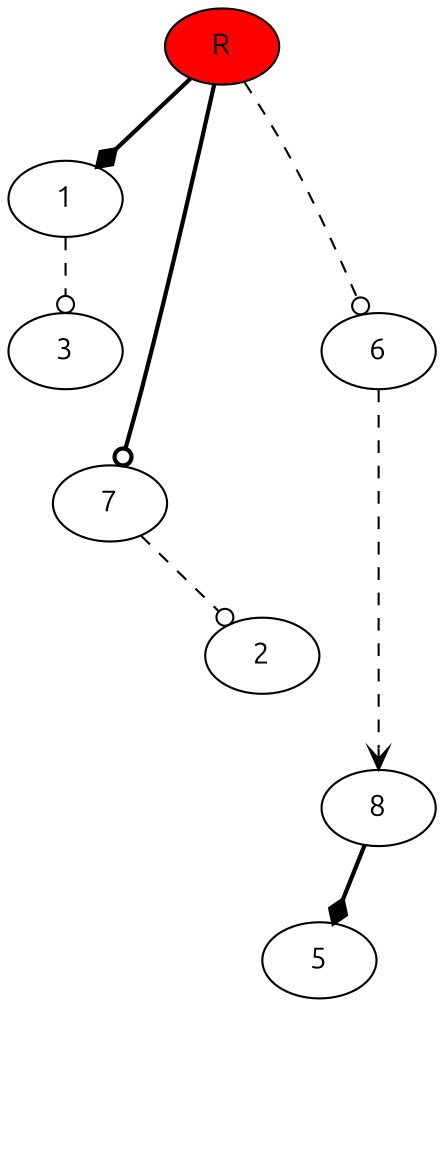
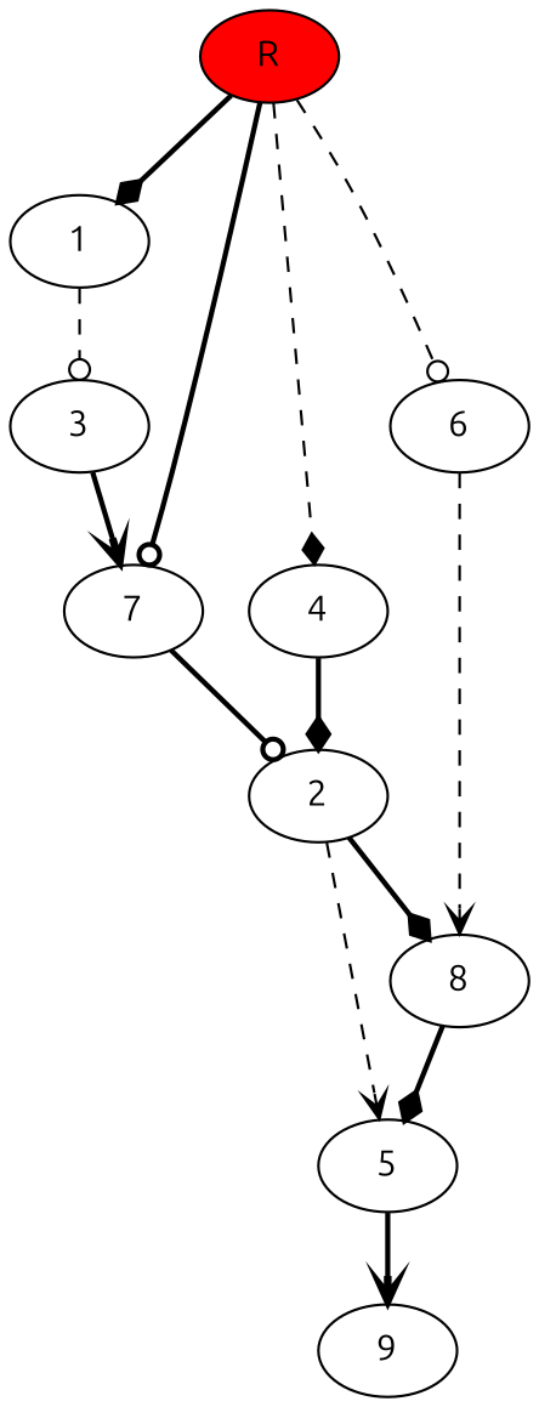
  digraph {
    fontname=Ubuntu
    node [fontname=Ubuntu]
    edge [arrowhead=diamond fontname=Ubuntu style=bold]
    1
    3
    7
    2
    5
    8
+   9
+   4
    6
    R [fillcolor="#ff0000" style=filled]
    1 -> 3 [arrowhead=odot style=dashed]
-   7 -> 2 [arrowhead=odot style=dashed]
+   3 -> 7 [arrowhead=vee]
+   7 -> 2 [arrowhead=odot]
+   2 -> 5 [arrowhead=vee style=dashed]
+   2 -> 8
+   5 -> 9 [arrowhead=vee]
    8 -> 5
+   4 -> 2
    6 -> 8 [arrowhead=vee style=dashed]
    R -> 1
    R -> 7 [arrowhead=odot]
+   R -> 4 [style=dashed]
    R -> 6 [arrowhead=odot style=dashed]
  }
